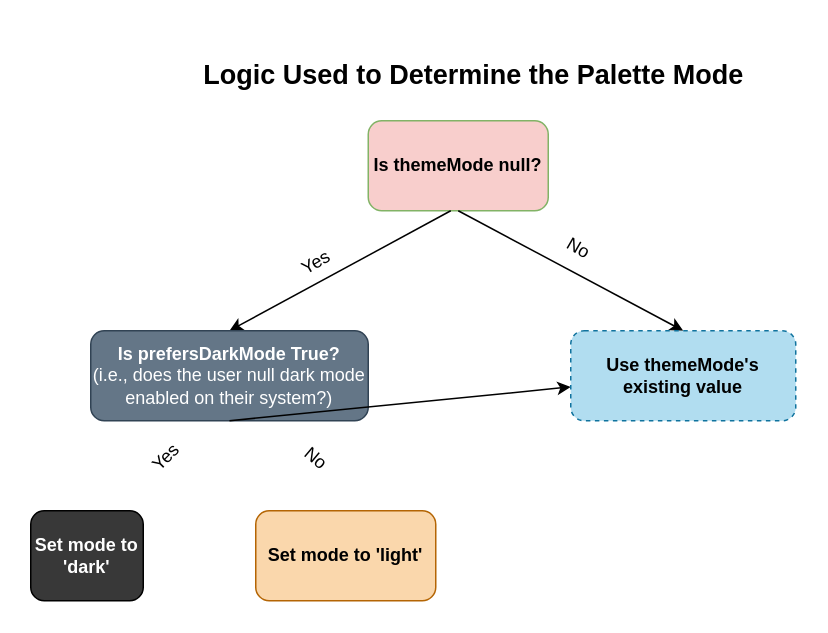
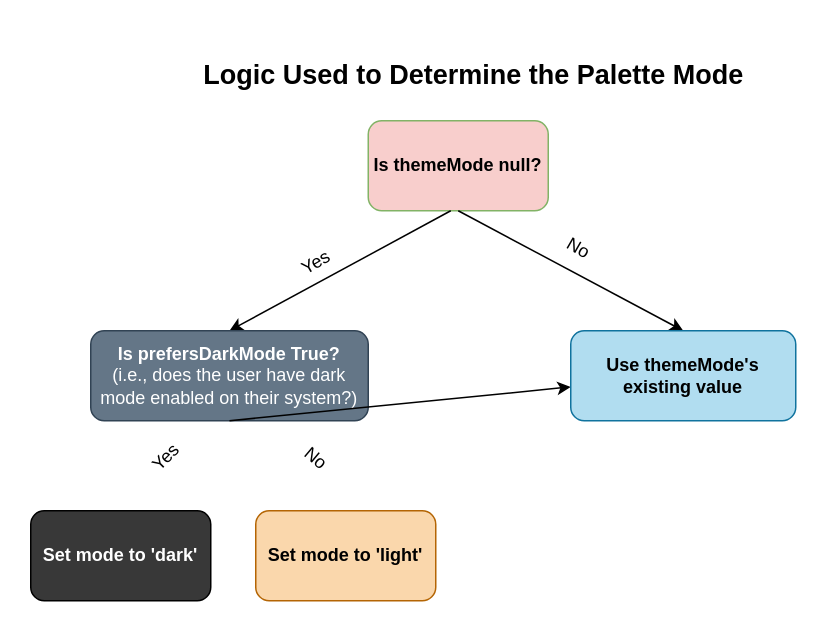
  <mxCell id="0" />
  <mxCell id="1" parent="0" />
  <mxCell id="2" value="&lt;b&gt;Is themeMode null?&lt;/b&gt;" style="rounded=1;whiteSpace=wrap;html=1;fillColor=#f8cecc;strokeColor=#82b366;" parent="1" vertex="1"><mxGeometry x="245" y="80" width="120" height="60" as="geometry" /></mxCell>
  <mxCell id="3" value="" style="endArrow=classic;html=1;rounded=0;entryX=0.5;entryY=0;entryDx=0;entryDy=0;" parent="1" target="7" edge="1"><mxGeometry width="50" height="50" relative="1" as="geometry"><mxPoint x="300" y="140" as="sourcePoint" /><mxPoint x="250" y="220" as="targetPoint" /></mxGeometry></mxCell>
  <mxCell id="4" value="" style="endArrow=classic;html=1;rounded=0;entryX=0.5;entryY=0;entryDx=0;entryDy=0;" parent="1" target="13" edge="1"><mxGeometry width="50" height="50" relative="1" as="geometry"><mxPoint x="305" y="140" as="sourcePoint" /><mxPoint x="452.5" y="220" as="targetPoint" /></mxGeometry></mxCell>
  <mxCell id="5" value="Yes" style="text;html=1;align=center;verticalAlign=middle;resizable=0;points=[];autosize=1;strokeColor=none;fillColor=none;rotation=-30;" parent="1" vertex="1"><mxGeometry x="190" y="160" width="40" height="30" as="geometry" /></mxCell>
  <mxCell id="6" value="No" style="text;html=1;align=center;verticalAlign=middle;resizable=0;points=[];autosize=1;strokeColor=none;fillColor=none;rotation=30;" parent="1" vertex="1"><mxGeometry x="365" y="150" width="40" height="30" as="geometry" /></mxCell>
- <mxCell id="7" value="&lt;b&gt;Is prefersDarkMode True?&lt;br&gt;&lt;/b&gt;(i.e., does the user null dark mode enabled on their system?)" style="rounded=1;whiteSpace=wrap;html=1;fillColor=#647687;strokeColor=#314354;fontColor=#ffffff;" parent="1" vertex="1"><mxGeometry x="60" y="220" width="185" height="60" as="geometry" /></mxCell>
+ <mxCell id="7" value="&lt;b&gt;Is prefersDarkMode True?&lt;br&gt;&lt;/b&gt;(i.e., does the user have dark mode enabled on their system?)" style="rounded=1;whiteSpace=wrap;html=1;fillColor=#647687;strokeColor=#314354;fontColor=#ffffff;" parent="1" vertex="1"><mxGeometry x="60" y="220" width="185" height="60" as="geometry" /></mxCell>
  <mxCell id="8" value="" style="endArrow=classic;html=1;rounded=0;exitX=0.5;exitY=1;exitDx=0;exitDy=0;" parent="1" source="7" target="13" edge="1"><mxGeometry width="50" height="50" relative="1" as="geometry"><mxPoint x="100" y="350" as="sourcePoint" /><mxPoint x="100" y="340" as="targetPoint" /></mxGeometry></mxCell>
- <mxCell id="9" value="&lt;font color=&quot;#ffffff&quot;&gt;&lt;b&gt;Set mode to 'dark'&lt;/b&gt;&lt;/font&gt;" style="rounded=1;whiteSpace=wrap;html=1;fillColor=#383838;" parent="1" vertex="1"><mxGeometry x="20" y="340" width="75" height="60" as="geometry" /></mxCell>
+ <mxCell id="9" value="&lt;font color=&quot;#ffffff&quot;&gt;&lt;b&gt;Set mode to 'dark'&lt;/b&gt;&lt;/font&gt;" style="rounded=1;whiteSpace=wrap;html=1;fillColor=#383838;" parent="1" vertex="1"><mxGeometry x="20" y="340" width="120" height="60" as="geometry" /></mxCell>
  <mxCell id="10" value="&lt;b&gt;Set mode to 'light'&lt;/b&gt;" style="rounded=1;whiteSpace=wrap;html=1;fillColor=#fad7ac;strokeColor=#b46504;" parent="1" vertex="1"><mxGeometry x="170" y="340" width="120" height="60" as="geometry" /></mxCell>
  <mxCell id="11" value="Yes" style="text;html=1;align=center;verticalAlign=middle;resizable=0;points=[];autosize=1;strokeColor=none;fillColor=none;rotation=-45;" parent="1" vertex="1"><mxGeometry x="90" y="290" width="40" height="30" as="geometry" /></mxCell>
  <mxCell id="12" value="No" style="text;html=1;align=center;verticalAlign=middle;resizable=0;points=[];autosize=1;strokeColor=none;fillColor=none;rotation=40;" parent="1" vertex="1"><mxGeometry x="190" y="290" width="40" height="30" as="geometry" /></mxCell>
- <mxCell id="13" value="&lt;b&gt;Use themeMode's existing value&lt;/b&gt;" style="rounded=1;whiteSpace=wrap;html=1;fillColor=#b1ddf0;strokeColor=#10739e;dashed=1;" parent="1" vertex="1"><mxGeometry x="380" y="220" width="150" height="60" as="geometry" /></mxCell>
+ <mxCell id="13" value="&lt;b&gt;Use themeMode's existing value&lt;/b&gt;" style="rounded=1;whiteSpace=wrap;html=1;fillColor=#b1ddf0;strokeColor=#10739e;" parent="1" vertex="1"><mxGeometry x="380" y="220" width="150" height="60" as="geometry" /></mxCell>
  <mxCell id="14" value="&lt;h2&gt;&lt;b&gt;Logic Used to Determine the Palette Mode&lt;/b&gt;&lt;/h2&gt;" style="text;html=1;align=center;verticalAlign=middle;resizable=0;points=[];autosize=1;strokeColor=none;fillColor=none;" parent="1" vertex="1"><mxGeometry x="125" y="20" width="380" height="60" as="geometry" /></mxCell>
